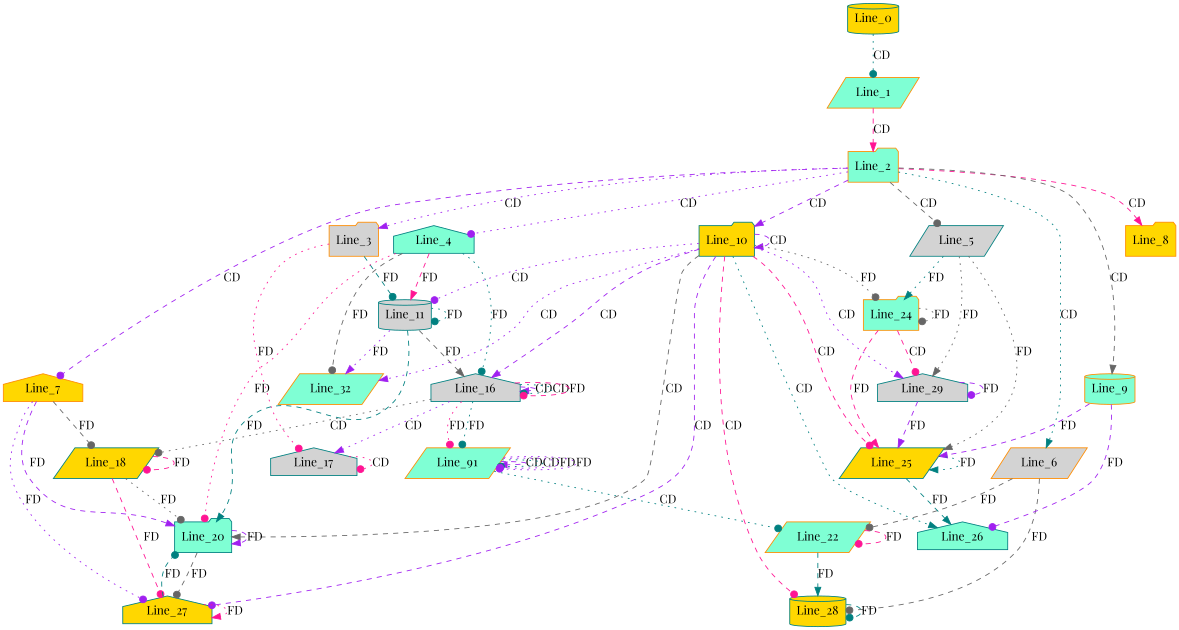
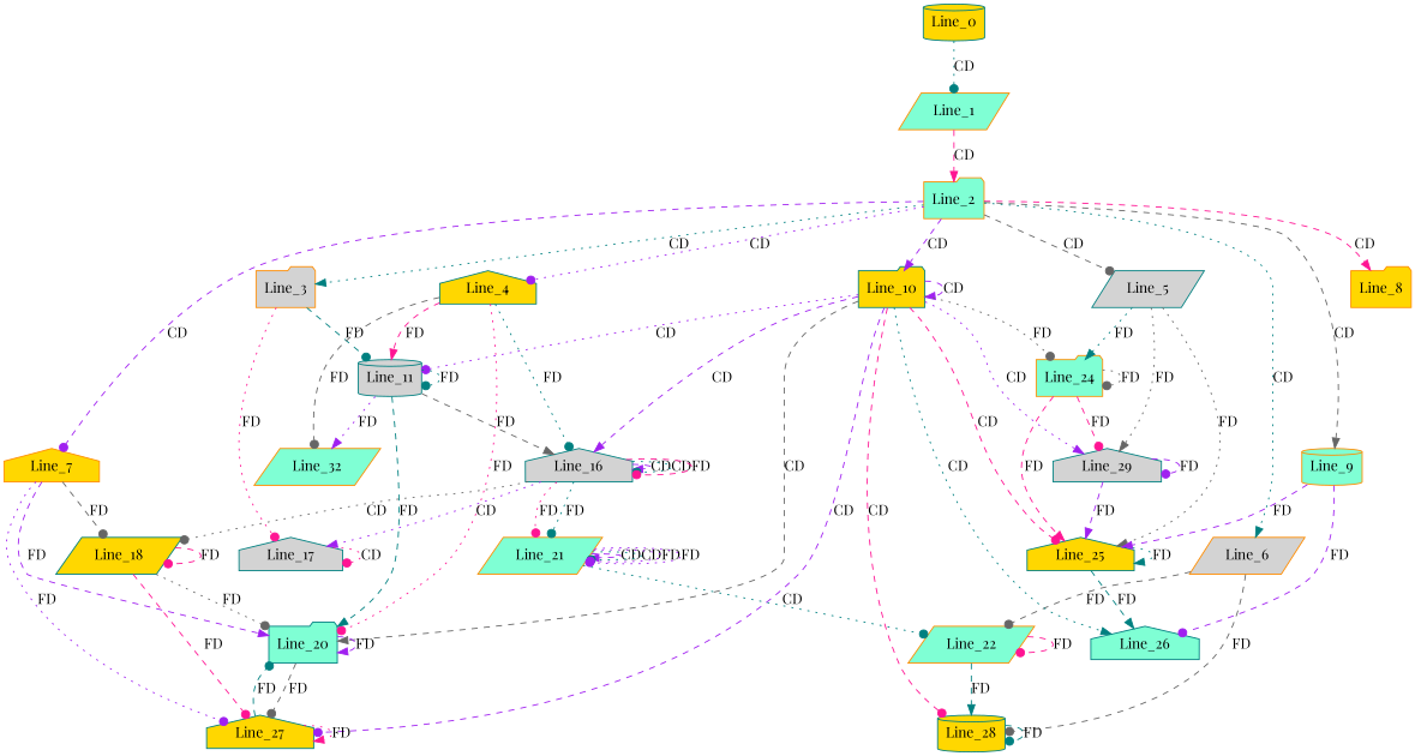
  digraph {
    fontname="Playfair Display"
    node [color=teal fillcolor=aquamarine fontname="Playfair Display" shape=parallelogram style=filled]
    edge [arrowhead=dot color=purple fontname="Playfair Display" style=dashed]
    Line_0 [fillcolor=gold shape=cylinder]
    Line_1 [color=darkorange]
    Line_2 [color=darkorange shape=folder]
    Line_3 [color=darkorange fillcolor=lightgrey shape=folder]
-   Line_4 [shape=house]
+   Line_4 [fillcolor=gold shape=house]
    Line_5 [fillcolor=lightgrey]
    Line_6 [color=darkorange fillcolor=lightgrey]
    Line_7 [color=darkorange fillcolor=gold shape=house]
    Line_8 [color=darkorange fillcolor=gold shape=folder]
    Line_9 [color=darkorange shape=cylinder]
    Line_10 [fillcolor=gold shape=folder]
    Line_11 [fillcolor=lightgrey shape=cylinder]
    Line_17 [fillcolor=lightgrey shape=house]
    n14 [color=darkorange label=Line_32]
    Line_16 [fillcolor=lightgrey shape=house]
    Line_20 [shape=folder]
    Line_24 [color=darkorange shape=folder]
-   Line_25 [fillcolor=gold]
+   Line_25 [fillcolor=gold shape=house]
    Line_29 [fillcolor=lightgrey shape=house]
    Line_22 [color=darkorange]
    Line_28 [fillcolor=gold shape=cylinder]
    Line_18 [fillcolor=gold]
    Line_27 [fillcolor=gold shape=house]
    Line_26 [shape=house]
-   Line_21 [color=darkorange label=Line_91]
+   Line_21 [color=darkorange]
    Line_0 -> Line_1 [color=teal label=CD style=dotted]
    Line_1 -> Line_2 [arrowhead=normal color=deeppink label=CD]
-   Line_2 -> Line_3 [arrowhead=normal label=CD style=dotted]
+   Line_2 -> Line_3 [arrowhead=normal color=teal label=CD style=dotted]
    Line_2 -> Line_4 [label=CD style=dotted]
    Line_2 -> Line_5 [color=gray40 label=CD]
    Line_2 -> Line_6 [arrowhead=normal color=teal label=CD style=dotted]
    Line_2 -> Line_7 [label=CD]
    Line_2 -> Line_8 [arrowhead=normal color=deeppink label=CD]
    Line_2 -> Line_9 [arrowhead=normal color=gray40 label=CD]
    Line_2 -> Line_10 [arrowhead=normal label=CD]
    Line_3 -> Line_11 [color=teal label=FD]
    Line_3 -> Line_17 [color=deeppink label=FD style=dotted]
    Line_4 -> Line_11 [arrowhead=normal color=deeppink label=FD]
    Line_4 -> n14 [color=gray40 label=FD]
    Line_4 -> Line_16 [color=teal label=FD style=dotted]
    Line_4 -> Line_20 [color=deeppink label=FD style=dotted]
    Line_5 -> Line_24 [arrowhead=normal color=teal label=FD style=dotted]
    Line_5 -> Line_25 [arrowhead=normal color=gray40 label=FD style=dotted]
    Line_5 -> Line_29 [arrowhead=normal color=gray40 label=FD style=dotted]
    Line_6 -> Line_22 [color=gray40 label=FD]
    Line_6 -> Line_28 [color=gray40 label=FD]
    Line_7 -> Line_20 [arrowhead=normal label=FD]
    Line_7 -> Line_18 [color=gray40 label=FD]
    Line_7 -> Line_27 [label=FD style=dotted]
    Line_9 -> Line_25 [arrowhead=normal label=FD]
    Line_9 -> Line_26 [label=FD]
    Line_10 -> Line_10 [arrowhead=normal label=CD]
    Line_10 -> Line_11 [label=CD style=dotted]
-   Line_10 -> n14 [arrowhead=normal label=CD style=dotted]
    Line_10 -> Line_16 [arrowhead=normal label=CD]
    Line_10 -> Line_20 [arrowhead=normal color=gray40 label=CD]
    Line_10 -> Line_24 [color=gray40 label=FD style=dotted]
    Line_10 -> Line_25 [color=deeppink label=CD]
    Line_10 -> Line_29 [arrowhead=normal label=CD style=dotted]
    Line_10 -> Line_28 [color=deeppink label=CD]
    Line_10 -> Line_27 [label=CD]
    Line_10 -> Line_26 [arrowhead=normal color=teal label=CD style=dotted]
    Line_11 -> Line_11 [color=teal label=FD style=dotted]
    Line_11 -> n14 [arrowhead=normal label=FD style=dotted]
    Line_11 -> Line_16 [arrowhead=normal color=gray40 label=FD]
    Line_11 -> Line_20 [arrowhead=normal color=teal label=FD]
    Line_17 -> Line_17 [color=deeppink label=CD style=dotted]
    Line_16 -> Line_17 [arrowhead=normal label=CD style=dotted]
    Line_16 -> Line_16 [arrowhead=normal label=CD]
    Line_16 -> Line_16 [color=teal label=CD style=dotted]
    Line_16 -> Line_16 [color=deeppink label=FD]
    Line_16 -> Line_18 [color=gray40 label=CD style=dotted]
    Line_16 -> Line_21 [color=deeppink label=FD style=dotted]
    Line_16 -> Line_21 [color=teal label=FD style=dotted]
    Line_20 -> Line_20 [arrowhead=normal label=FD]
    Line_20 -> Line_27 [color=gray40 label=FD]
    Line_24 -> Line_24 [color=gray40 label=FD style=dotted]
    Line_24 -> Line_25 [arrowhead=normal color=deeppink label=FD]
-   Line_24 -> Line_29 [color=deeppink label=CD]
+   Line_24 -> Line_29 [color=deeppink label=FD]
    Line_25 -> Line_25 [arrowhead=normal color=teal label=FD style=dotted]
    Line_25 -> Line_26 [arrowhead=normal color=teal label=FD]
    Line_29 -> Line_25 [arrowhead=normal label=FD]
    Line_29 -> Line_29 [label=FD]
    Line_22 -> Line_22 [color=deeppink label=FD]
    Line_22 -> Line_28 [arrowhead=normal color=teal label=FD]
    Line_28 -> Line_28 [color=teal label=FD]
    Line_18 -> Line_20 [color=gray40 label=FD style=dotted]
    Line_18 -> Line_18 [color=deeppink label=FD]
    Line_18 -> Line_27 [color=deeppink label=FD]
    Line_27 -> Line_20 [color=teal label=FD]
    Line_27 -> Line_27 [arrowhead=normal color=deeppink label=FD style=dotted]
    Line_21 -> Line_22 [color=teal label=CD style=dotted]
    Line_21 -> Line_21 [arrowhead=normal label=CD]
    Line_21 -> Line_21 [color=teal label=CD style=dotted]
    Line_21 -> Line_21 [label=FD style=dotted]
    Line_21 -> Line_21 [label=FD style=dotted]
  }
